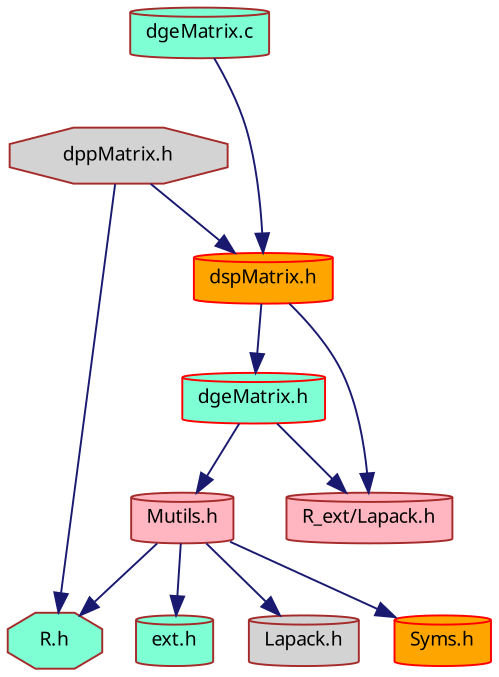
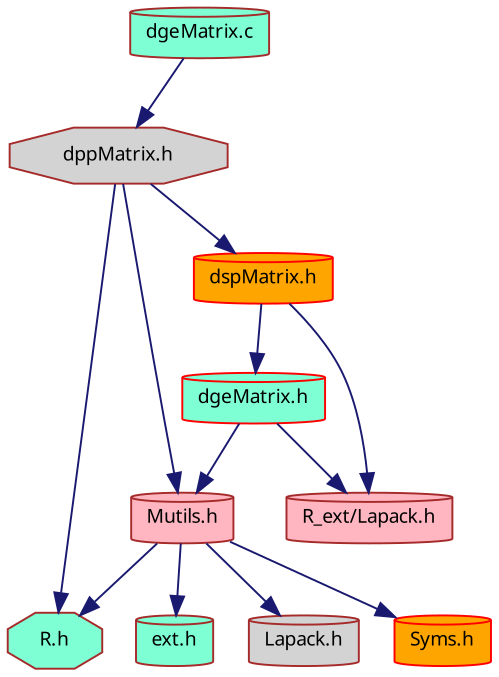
  digraph {
    node [color=brown fillcolor=aquamarine fontname="FreeSans.ttf" fontsize=10 shape=cylinder style=filled]
    edge [color=midnightblue fontname="FreeSans.ttf" fontsize=10 labelfontname="FreeSans.ttf" labelfontsize=10 style=solid]
    n1 [fontcolor=black height=0.2 label="dgeMatrix.c" width=0.4]
    n2 [fillcolor=lightgrey height=0.2 label="dppMatrix.h" shape=octagon width=0.4]
    n3 [fillcolor=lightpink height=0.2 label="Mutils.h" width=0.4]
    n4 [color=red fillcolor=orange height=0.2 label="dspMatrix.h" width=0.4]
    n5 [height=0.2 label="R.h" shape=octagon width=0.4]
    n6 [fillcolor=lightpink height=0.2 label="R_ext/Lapack.h" width=0.4]
    n7 [height=0.2 label="ext.h" width=0.4]
    n8 [fillcolor=lightgrey height=0.2 label="Lapack.h" width=0.4]
    n9 [color=red fillcolor=orange height=0.2 label="Syms.h" width=0.4]
    n10 [color=red height=0.2 label="dgeMatrix.h" width=0.4]
-   n1 -> n4
+   n1 -> n2
+   n2 -> n3
    n2 -> n4
    n2 -> n5
    n3 -> n5
    n3 -> n7
    n3 -> n8
    n3 -> n9
    n4 -> n6
    n4 -> n10
    n10 -> n3
    n10 -> n6
  }
